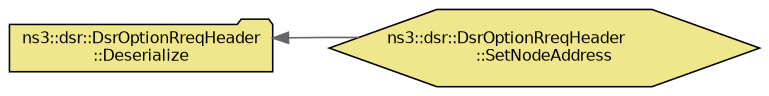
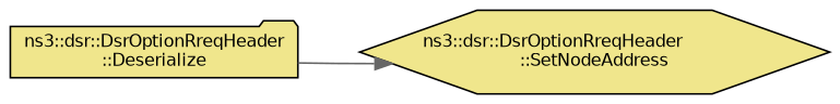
  digraph {
    rankdir=RL
    node [color=black fillcolor=khaki fontname=Helvetica fontsize=10 style=filled]
    n1 [fontcolor=black height=0.2 label="ns3::dsr::DsrOptionRreqHeader\l::SetNodeAddress" shape=hexagon width=0.4]
    n2 [height=0.2 label="ns3::dsr::DsrOptionRreqHeader\l::Deserialize" shape=folder width=0.4]
-   n2 -> n1 [color=gray40 dir=back fontname=Helvetica fontsize=10 labelfontname=Helvetica labelfontsize=10 style=solid]
+   n1 -> n2 [color=gray40 dir=back fontname=Helvetica fontsize=10 labelfontname=Helvetica labelfontsize=10 style=solid]
  }
